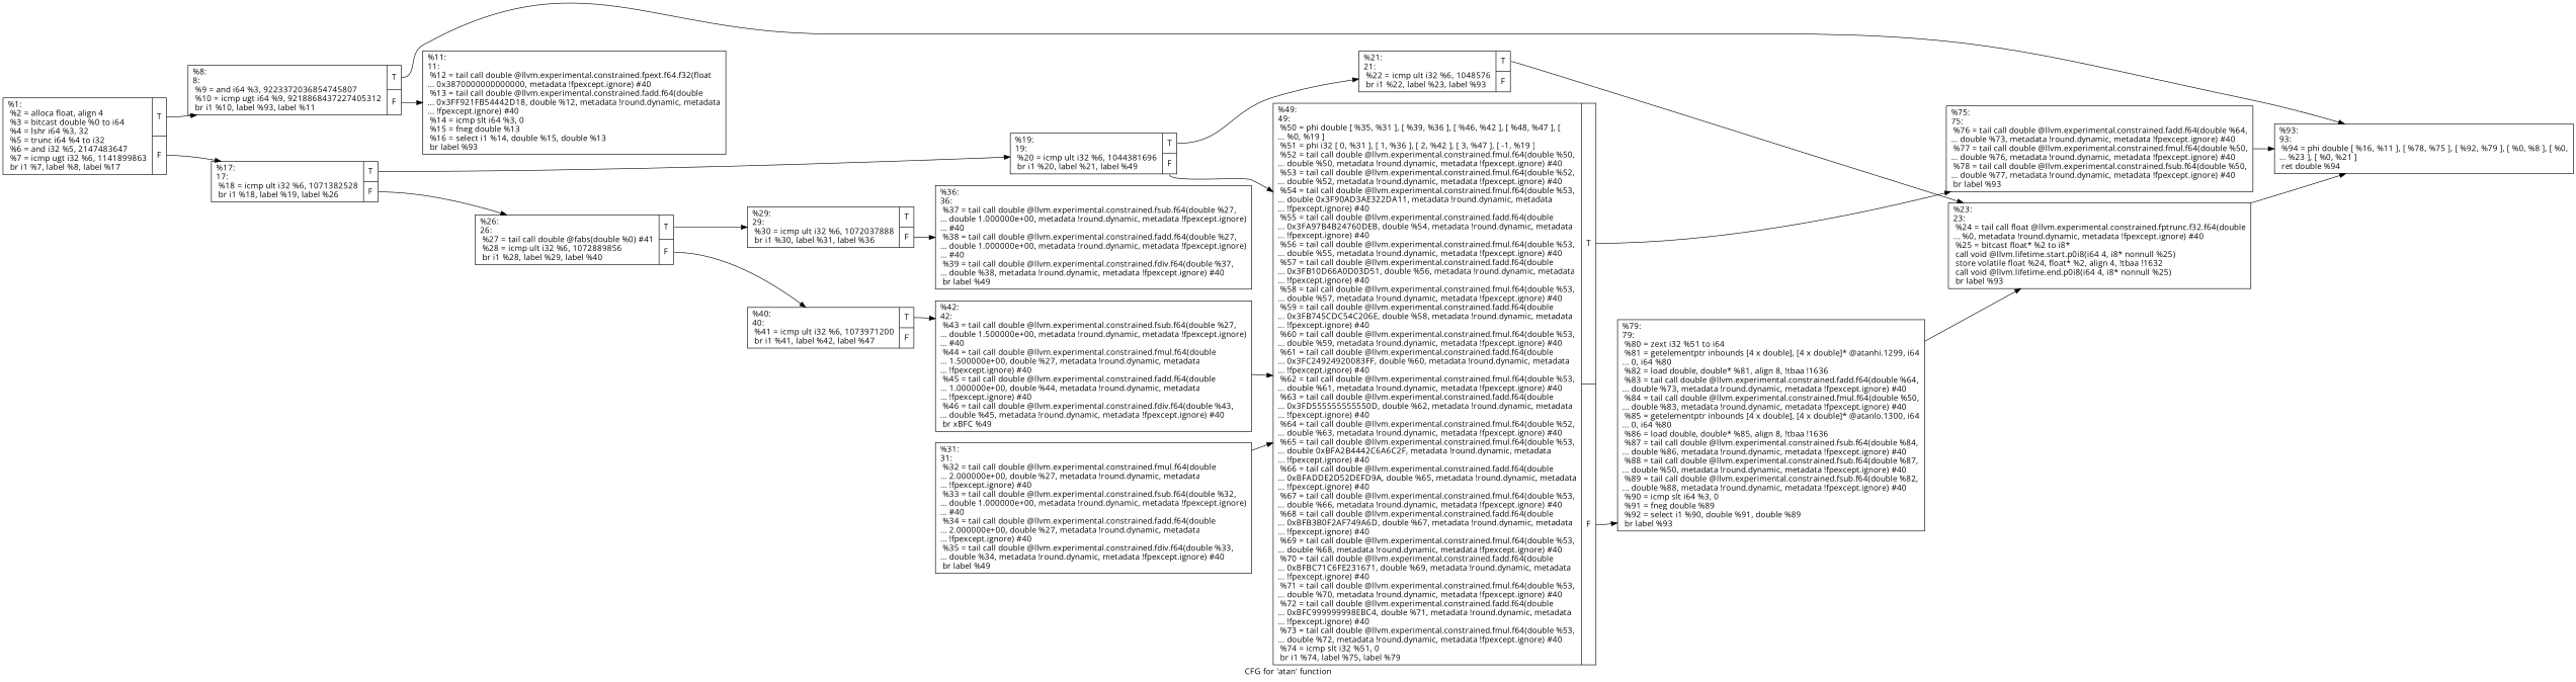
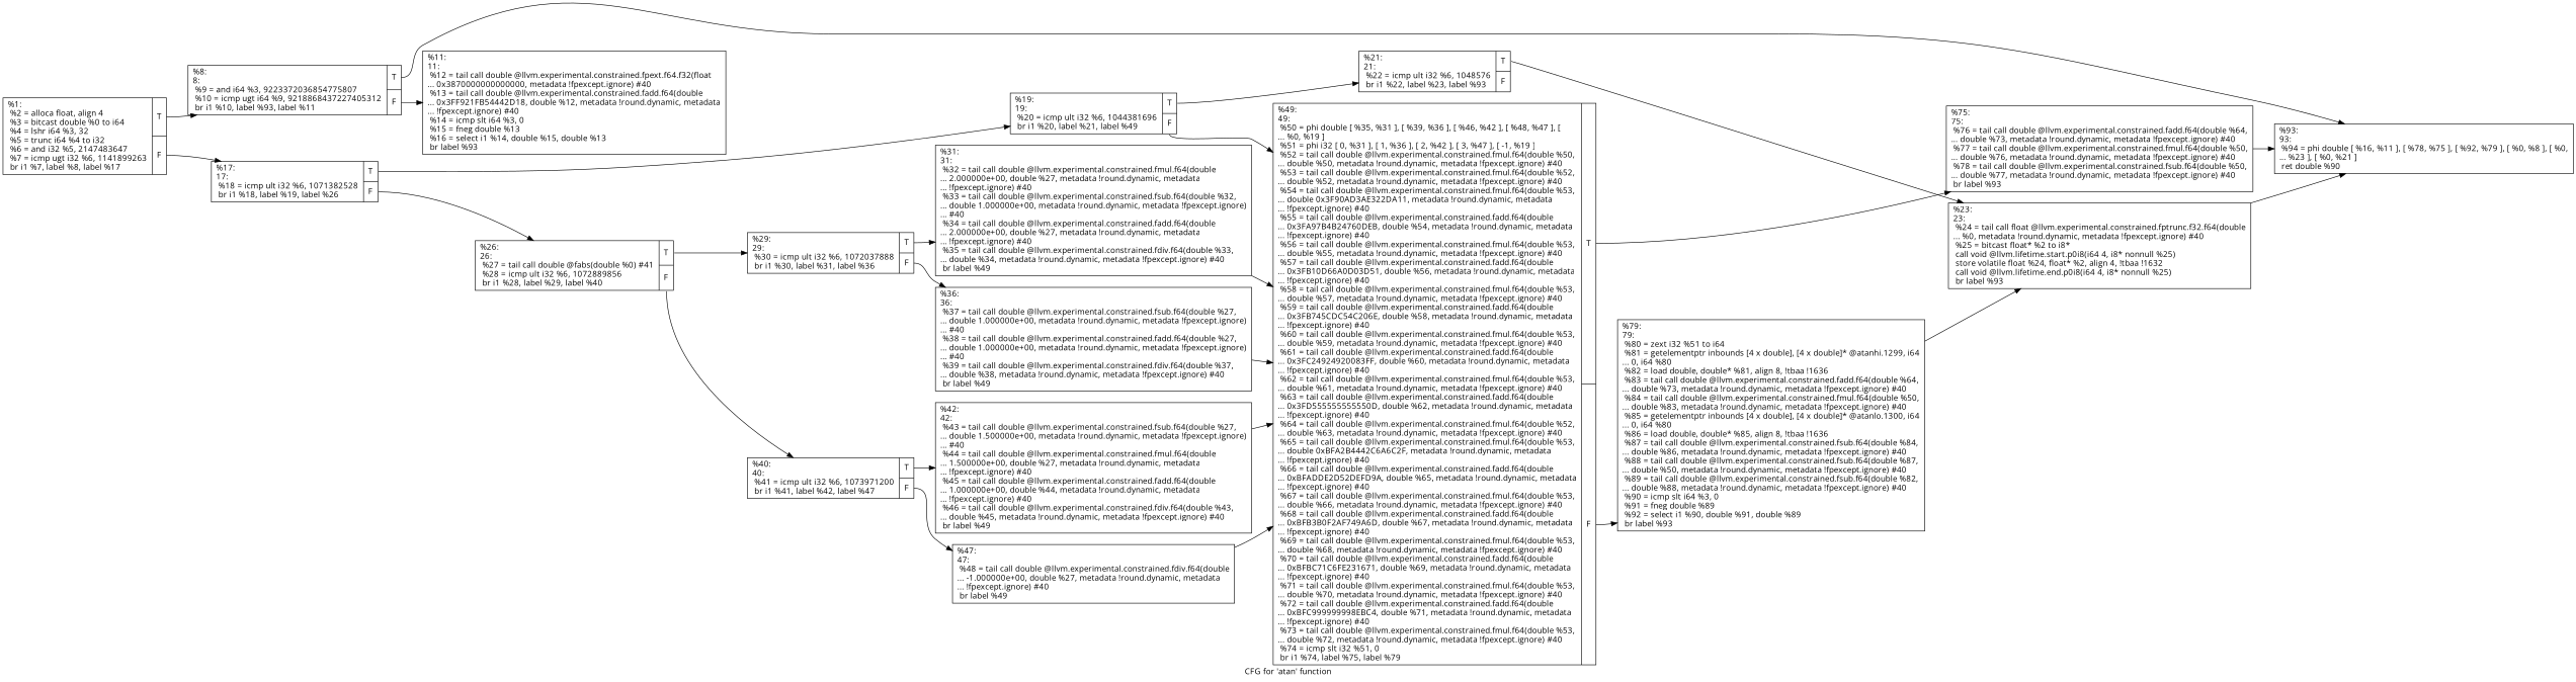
  digraph {
    fontname="Open Sans"
    label="CFG for 'atan' function"
    rankdir=LR
    node [fontname="Open Sans" shape=record]
    edge [fontname="Open Sans" tailport=s0]
-   n1 [label="{%1:\l  %2 = alloca float, align 4\l  %3 = bitcast double %0 to i64\l  %4 = lshr i64 %3, 32\l  %5 = trunc i64 %4 to i32\l  %6 = and i32 %5, 2147483647\l  %7 = icmp ugt i32 %6, 1141899863\l  br i1 %7, label %8, label %17\l|{<s0>T|<s1>F}}"]
-   n2 [label="{%8:\l8:                                                \l  %9 = and i64 %3, 9223372036854745807\l  %10 = icmp ugt i64 %9, 9218868437227405312\l  br i1 %10, label %93, label %11\l|{<s0>T|<s1>F}}"]
+   n1 [label="{%1:\l  %2 = alloca float, align 4\l  %3 = bitcast double %0 to i64\l  %4 = lshr i64 %3, 32\l  %5 = trunc i64 %4 to i32\l  %6 = and i32 %5, 2147483647\l  %7 = icmp ugt i32 %6, 1141899263\l  br i1 %7, label %8, label %17\l|{<s0>T|<s1>F}}"]
+   n2 [label="{%8:\l8:                                                \l  %9 = and i64 %3, 9223372036854775807\l  %10 = icmp ugt i64 %9, 9218868437227405312\l  br i1 %10, label %93, label %11\l|{<s0>T|<s1>F}}"]
    n3 [label="{%17:\l17:                                               \l  %18 = icmp ult i32 %6, 1071382528\l  br i1 %18, label %19, label %26\l|{<s0>T|<s1>F}}"]
-   n4 [label="{%93:\l93:                                               \l  %94 = phi double [ %16, %11 ], [ %78, %75 ], [ %92, %79 ], [ %0, %8 ], [ %0,\l... %23 ], [ %0, %21 ]\l  ret double %94\l}"]
+   n4 [label="{%93:\l93:                                               \l  %94 = phi double [ %16, %11 ], [ %78, %75 ], [ %92, %79 ], [ %0, %8 ], [ %0,\l... %23 ], [ %0, %21 ]\l  ret double %90\l}"]
    n5 [label="{%11:\l11:                                               \l  %12 = tail call double @llvm.experimental.constrained.fpext.f64.f32(float\l... 0x3870000000000000, metadata !fpexcept.ignore) #40\l  %13 = tail call double @llvm.experimental.constrained.fadd.f64(double\l... 0x3FF921FB54442D18, double %12, metadata !round.dynamic, metadata\l... !fpexcept.ignore) #40\l  %14 = icmp slt i64 %3, 0\l  %15 = fneg double %13\l  %16 = select i1 %14, double %15, double %13\l  br label %93\l}"]
    n6 [label="{%19:\l19:                                               \l  %20 = icmp ult i32 %6, 1044381696\l  br i1 %20, label %21, label %49\l|{<s0>T|<s1>F}}"]
    n7 [label="{%26:\l26:                                               \l  %27 = tail call double @fabs(double %0) #41\l  %28 = icmp ult i32 %6, 1072889856\l  br i1 %28, label %29, label %40\l|{<s0>T|<s1>F}}"]
    n8 [label="{%21:\l21:                                               \l  %22 = icmp ult i32 %6, 1048576\l  br i1 %22, label %23, label %93\l|{<s0>T|<s1>F}}"]
    n9 [label="{%49:\l49:                                               \l  %50 = phi double [ %35, %31 ], [ %39, %36 ], [ %46, %42 ], [ %48, %47 ], [\l... %0, %19 ]\l  %51 = phi i32 [ 0, %31 ], [ 1, %36 ], [ 2, %42 ], [ 3, %47 ], [ -1, %19 ]\l  %52 = tail call double @llvm.experimental.constrained.fmul.f64(double %50,\l... double %50, metadata !round.dynamic, metadata !fpexcept.ignore) #40\l  %53 = tail call double @llvm.experimental.constrained.fmul.f64(double %52,\l... double %52, metadata !round.dynamic, metadata !fpexcept.ignore) #40\l  %54 = tail call double @llvm.experimental.constrained.fmul.f64(double %53,\l... double 0x3F90AD3AE322DA11, metadata !round.dynamic, metadata\l... !fpexcept.ignore) #40\l  %55 = tail call double @llvm.experimental.constrained.fadd.f64(double\l... 0x3FA97B4B24760DEB, double %54, metadata !round.dynamic, metadata\l... !fpexcept.ignore) #40\l  %56 = tail call double @llvm.experimental.constrained.fmul.f64(double %53,\l... double %55, metadata !round.dynamic, metadata !fpexcept.ignore) #40\l  %57 = tail call double @llvm.experimental.constrained.fadd.f64(double\l... 0x3FB10D66A0D03D51, double %56, metadata !round.dynamic, metadata\l... !fpexcept.ignore) #40\l  %58 = tail call double @llvm.experimental.constrained.fmul.f64(double %53,\l... double %57, metadata !round.dynamic, metadata !fpexcept.ignore) #40\l  %59 = tail call double @llvm.experimental.constrained.fadd.f64(double\l... 0x3FB745CDC54C206E, double %58, metadata !round.dynamic, metadata\l... !fpexcept.ignore) #40\l  %60 = tail call double @llvm.experimental.constrained.fmul.f64(double %53,\l... double %59, metadata !round.dynamic, metadata !fpexcept.ignore) #40\l  %61 = tail call double @llvm.experimental.constrained.fadd.f64(double\l... 0x3FC24924920083FF, double %60, metadata !round.dynamic, metadata\l... !fpexcept.ignore) #40\l  %62 = tail call double @llvm.experimental.constrained.fmul.f64(double %53,\l... double %61, metadata !round.dynamic, metadata !fpexcept.ignore) #40\l  %63 = tail call double @llvm.experimental.constrained.fadd.f64(double\l... 0x3FD555555555550D, double %62, metadata !round.dynamic, metadata\l... !fpexcept.ignore) #40\l  %64 = tail call double @llvm.experimental.constrained.fmul.f64(double %52,\l... double %63, metadata !round.dynamic, metadata !fpexcept.ignore) #40\l  %65 = tail call double @llvm.experimental.constrained.fmul.f64(double %53,\l... double 0xBFA2B4442C6A6C2F, metadata !round.dynamic, metadata\l... !fpexcept.ignore) #40\l  %66 = tail call double @llvm.experimental.constrained.fadd.f64(double\l... 0xBFADDE2D52DEFD9A, double %65, metadata !round.dynamic, metadata\l... !fpexcept.ignore) #40\l  %67 = tail call double @llvm.experimental.constrained.fmul.f64(double %53,\l... double %66, metadata !round.dynamic, metadata !fpexcept.ignore) #40\l  %68 = tail call double @llvm.experimental.constrained.fadd.f64(double\l... 0xBFB3B0F2AF749A6D, double %67, metadata !round.dynamic, metadata\l... !fpexcept.ignore) #40\l  %69 = tail call double @llvm.experimental.constrained.fmul.f64(double %53,\l... double %68, metadata !round.dynamic, metadata !fpexcept.ignore) #40\l  %70 = tail call double @llvm.experimental.constrained.fadd.f64(double\l... 0xBFBC71C6FE231671, double %69, metadata !round.dynamic, metadata\l... !fpexcept.ignore) #40\l  %71 = tail call double @llvm.experimental.constrained.fmul.f64(double %53,\l... double %70, metadata !round.dynamic, metadata !fpexcept.ignore) #40\l  %72 = tail call double @llvm.experimental.constrained.fadd.f64(double\l... 0xBFC999999998EBC4, double %71, metadata !round.dynamic, metadata\l... !fpexcept.ignore) #40\l  %73 = tail call double @llvm.experimental.constrained.fmul.f64(double %53,\l... double %72, metadata !round.dynamic, metadata !fpexcept.ignore) #40\l  %74 = icmp slt i32 %51, 0\l  br i1 %74, label %75, label %79\l|{<s0>T|<s1>F}}"]
    n10 [label="{%29:\l29:                                               \l  %30 = icmp ult i32 %6, 1072037888\l  br i1 %30, label %31, label %36\l|{<s0>T|<s1>F}}"]
    n11 [label="{%40:\l40:                                               \l  %41 = icmp ult i32 %6, 1073971200\l  br i1 %41, label %42, label %47\l|{<s0>T|<s1>F}}"]
    n12 [label="{%23:\l23:                                               \l  %24 = tail call float @llvm.experimental.constrained.fptrunc.f32.f64(double\l... %0, metadata !round.dynamic, metadata !fpexcept.ignore) #40\l  %25 = bitcast float* %2 to i8*\l  call void @llvm.lifetime.start.p0i8(i64 4, i8* nonnull %25)\l  store volatile float %24, float* %2, align 4, !tbaa !1632\l  call void @llvm.lifetime.end.p0i8(i64 4, i8* nonnull %25)\l  br label %93\l}"]
    n13 [label="{%75:\l75:                                               \l  %76 = tail call double @llvm.experimental.constrained.fadd.f64(double %64,\l... double %73, metadata !round.dynamic, metadata !fpexcept.ignore) #40\l  %77 = tail call double @llvm.experimental.constrained.fmul.f64(double %50,\l... double %76, metadata !round.dynamic, metadata !fpexcept.ignore) #40\l  %78 = tail call double @llvm.experimental.constrained.fsub.f64(double %50,\l... double %77, metadata !round.dynamic, metadata !fpexcept.ignore) #40\l  br label %93\l}"]
    n14 [label="{%79:\l79:                                               \l  %80 = zext i32 %51 to i64\l  %81 = getelementptr inbounds [4 x double], [4 x double]* @atanhi.1299, i64\l... 0, i64 %80\l  %82 = load double, double* %81, align 8, !tbaa !1636\l  %83 = tail call double @llvm.experimental.constrained.fadd.f64(double %64,\l... double %73, metadata !round.dynamic, metadata !fpexcept.ignore) #40\l  %84 = tail call double @llvm.experimental.constrained.fmul.f64(double %50,\l... double %83, metadata !round.dynamic, metadata !fpexcept.ignore) #40\l  %85 = getelementptr inbounds [4 x double], [4 x double]* @atanlo.1300, i64\l... 0, i64 %80\l  %86 = load double, double* %85, align 8, !tbaa !1636\l  %87 = tail call double @llvm.experimental.constrained.fsub.f64(double %84,\l... double %86, metadata !round.dynamic, metadata !fpexcept.ignore) #40\l  %88 = tail call double @llvm.experimental.constrained.fsub.f64(double %87,\l... double %50, metadata !round.dynamic, metadata !fpexcept.ignore) #40\l  %89 = tail call double @llvm.experimental.constrained.fsub.f64(double %82,\l... double %88, metadata !round.dynamic, metadata !fpexcept.ignore) #40\l  %90 = icmp slt i64 %3, 0\l  %91 = fneg double %89\l  %92 = select i1 %90, double %91, double %89\l  br label %93\l}"]
    n15 [label="{%31:\l31:                                               \l  %32 = tail call double @llvm.experimental.constrained.fmul.f64(double\l... 2.000000e+00, double %27, metadata !round.dynamic, metadata\l... !fpexcept.ignore) #40\l  %33 = tail call double @llvm.experimental.constrained.fsub.f64(double %32,\l... double 1.000000e+00, metadata !round.dynamic, metadata !fpexcept.ignore)\l... #40\l  %34 = tail call double @llvm.experimental.constrained.fadd.f64(double\l... 2.000000e+00, double %27, metadata !round.dynamic, metadata\l... !fpexcept.ignore) #40\l  %35 = tail call double @llvm.experimental.constrained.fdiv.f64(double %33,\l... double %34, metadata !round.dynamic, metadata !fpexcept.ignore) #40\l  br label %49\l}"]
    n16 [label="{%36:\l36:                                               \l  %37 = tail call double @llvm.experimental.constrained.fsub.f64(double %27,\l... double 1.000000e+00, metadata !round.dynamic, metadata !fpexcept.ignore)\l... #40\l  %38 = tail call double @llvm.experimental.constrained.fadd.f64(double %27,\l... double 1.000000e+00, metadata !round.dynamic, metadata !fpexcept.ignore)\l... #40\l  %39 = tail call double @llvm.experimental.constrained.fdiv.f64(double %37,\l... double %38, metadata !round.dynamic, metadata !fpexcept.ignore) #40\l  br label %49\l}"]
-   n17 [label="{%42:\l42:                                               \l  %43 = tail call double @llvm.experimental.constrained.fsub.f64(double %27,\l... double 1.500000e+00, metadata !round.dynamic, metadata !fpexcept.ignore)\l... #40\l  %44 = tail call double @llvm.experimental.constrained.fmul.f64(double\l... 1.500000e+00, double %27, metadata !round.dynamic, metadata\l... !fpexcept.ignore) #40\l  %45 = tail call double @llvm.experimental.constrained.fadd.f64(double\l... 1.000000e+00, double %44, metadata !round.dynamic, metadata\l... !fpexcept.ignore) #40\l  %46 = tail call double @llvm.experimental.constrained.fdiv.f64(double %43,\l... double %45, metadata !round.dynamic, metadata !fpexcept.ignore) #40\l  br xBFC %49\l}"]
+   n17 [label="{%42:\l42:                                               \l  %43 = tail call double @llvm.experimental.constrained.fsub.f64(double %27,\l... double 1.500000e+00, metadata !round.dynamic, metadata !fpexcept.ignore)\l... #40\l  %44 = tail call double @llvm.experimental.constrained.fmul.f64(double\l... 1.500000e+00, double %27, metadata !round.dynamic, metadata\l... !fpexcept.ignore) #40\l  %45 = tail call double @llvm.experimental.constrained.fadd.f64(double\l... 1.000000e+00, double %44, metadata !round.dynamic, metadata\l... !fpexcept.ignore) #40\l  %46 = tail call double @llvm.experimental.constrained.fdiv.f64(double %43,\l... double %45, metadata !round.dynamic, metadata !fpexcept.ignore) #40\l  br label %49\l}"]
+   n18 [label="{%47:\l47:                                               \l  %48 = tail call double @llvm.experimental.constrained.fdiv.f64(double\l... -1.000000e+00, double %27, metadata !round.dynamic, metadata\l... !fpexcept.ignore) #40\l  br label %49\l}"]
    n1 -> n2
    n1 -> n3 [tailport=s1]
    n2 -> n4
    n2 -> n5 [tailport=s1]
    n3 -> n6
    n3 -> n7 [tailport=s1]
    n6 -> n8
    n6 -> n9 [tailport=s1]
    n7 -> n10
    n7 -> n11 [tailport=s1]
    n8 -> n12
    n9 -> n13
    n9 -> n14 [tailport=s1]
+   n10 -> n15
    n10 -> n16 [tailport=s1]
    n11 -> n17
+   n11 -> n18 [tailport=s1]
    n12 -> n4
    n13 -> n4
    n14 -> n12
    n15 -> n9
+   n16 -> n9
    n17 -> n9
+   n18 -> n9
  }
